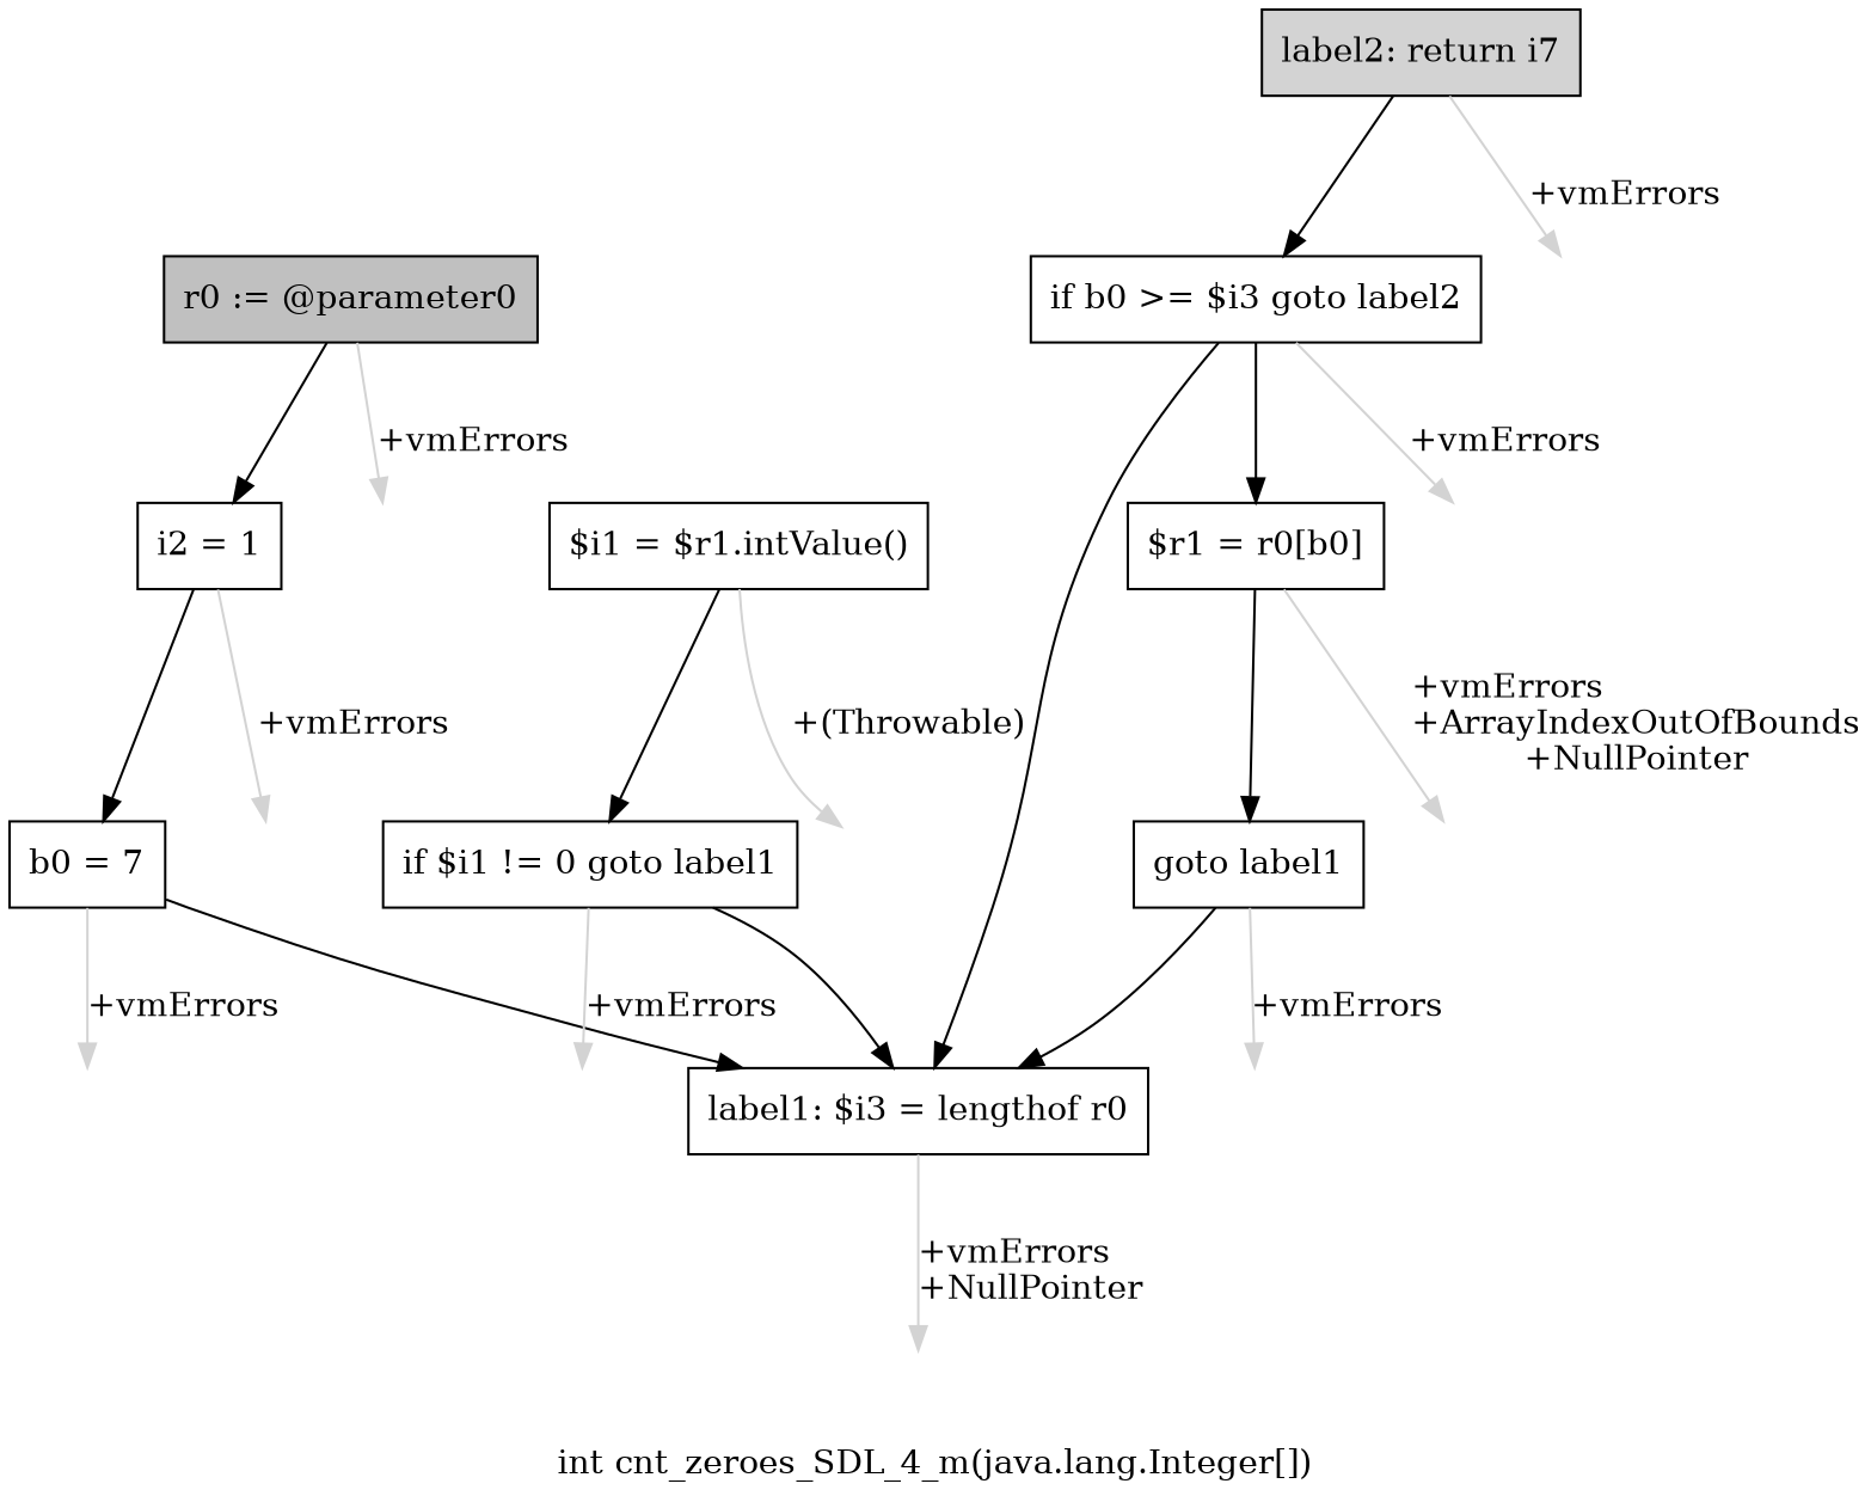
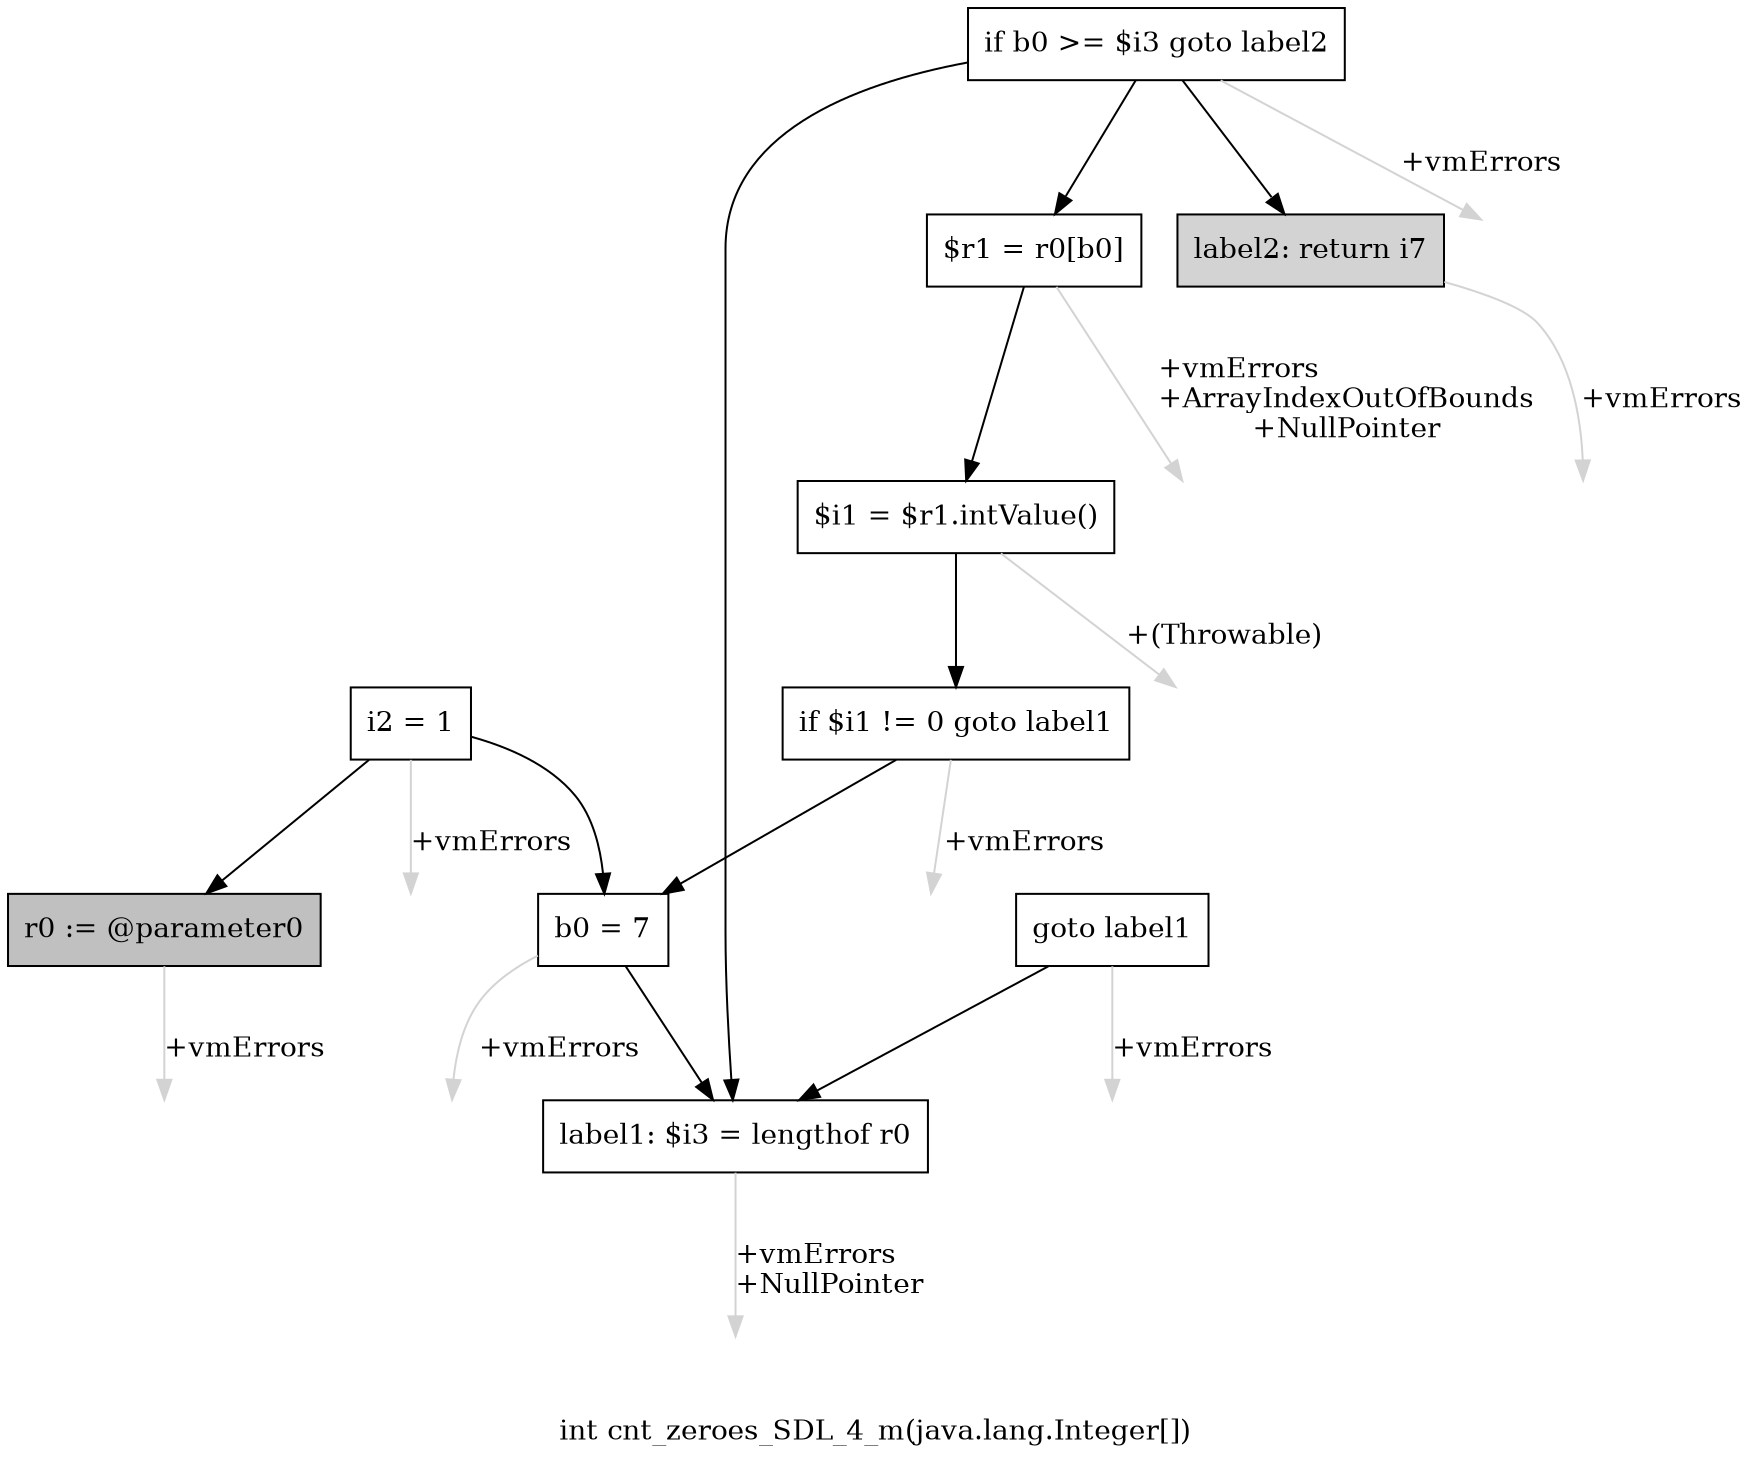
  digraph {
    label="int cnt_zeroes_SDL_4_m(java.lang.Integer[])"
    node [shape=box style=invis]
    edge [color=black]
    n1 [fillcolor=gray label="r0 := @parameter0" style=filled]
    n2 [label="i2 = 1" style=""]
    n3 [label=Esc]
    n4 [label="b0 = 7" style=""]
    n5 [label=Esc]
    n6 [label="label1: $i3 = lengthof r0" style=""]
    n7 [label=Esc]
    n8 [label=Esc]
    n9 [label="if b0 >= $i3 goto label2" style=""]
    n10 [label="$r1 = r0[b0]" style=""]
    n11 [fillcolor=lightgray label="label2: return i7" style=filled]
    n12 [label=Esc]
    n13 [label="$i1 = $r1.intValue()" style=""]
    n14 [label=Esc]
    n15 [label=Esc]
    n16 [label="if $i1 != 0 goto label1" style=""]
    n17 [label=Esc]
    n18 [label=Esc]
    n19 [label="goto label1" style=""]
    n20 [label=Esc]
    n21 [label=Esc]
-   n1 -> n2
+   n2 -> n1
    n1 -> n3 [color=lightgray label="\l+vmErrors"]
    n2 -> n4
    n2 -> n5 [color=lightgray label="\l+vmErrors"]
    n4 -> n6
    n4 -> n7 [color=lightgray label="\l+vmErrors"]
    n6 -> n8 [color=lightgray label="\l+vmErrors\l+NullPointer"]
    n9 -> n6
    n9 -> n10
-   n11 -> n9
+   n9 -> n11
    n9 -> n12 [color=lightgray label="\l+vmErrors"]
-   n10 -> n19
+   n10 -> n13
    n10 -> n14 [color=lightgray label="\l+vmErrors\l+ArrayIndexOutOfBounds\l+NullPointer"]
    n11 -> n15 [color=lightgray label="\l+vmErrors"]
    n13 -> n16
    n13 -> n17 [color=lightgray label="\l+(Throwable)"]
-   n16 -> n6
+   n16 -> n4
    n16 -> n18 [color=lightgray label="\l+vmErrors"]
    n19 -> n6
    n19 -> n20 [color=lightgray label="\l+vmErrors"]
  }
